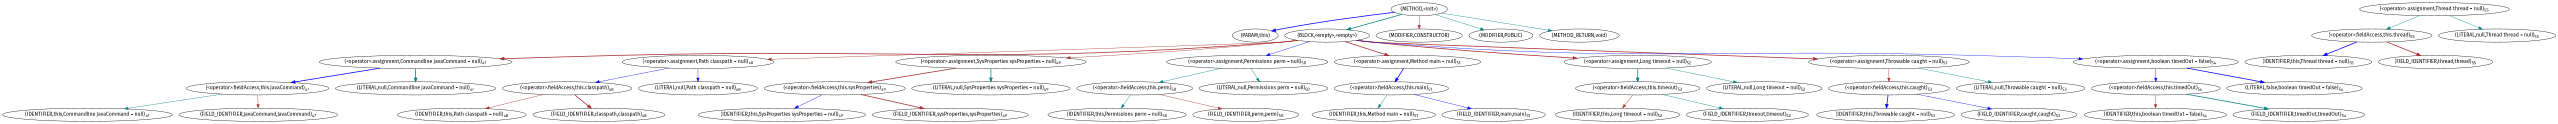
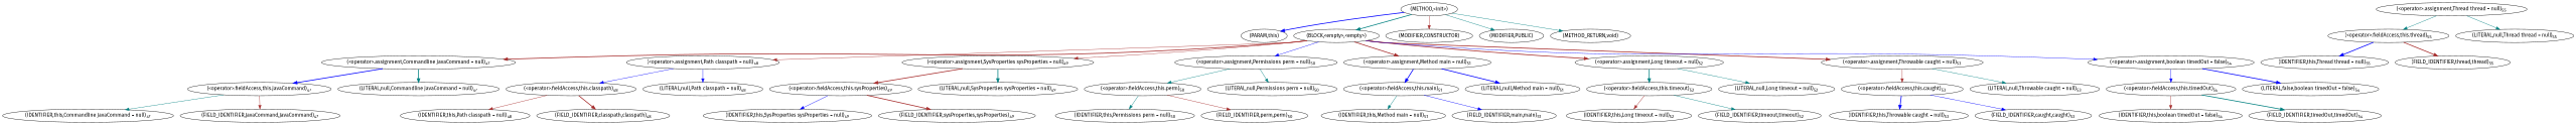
  digraph {
    fontname="Fira Sans"
    node [fontname="Fira Sans"]
    edge [color=teal fontname="Fira Sans" style=solid]
    n1 [label=<(METHOD,&lt;init&gt;)>]
    n2 [label=<(PARAM,this)>]
    n3 [label=<(BLOCK,&lt;empty&gt;,&lt;empty&gt;)>]
    n4 [label=<(MODIFIER,CONSTRUCTOR)>]
    n5 [label=<(MODIFIER,PUBLIC)>]
    n6 [label=<(METHOD_RETURN,void)>]
    n7 [label=<(&lt;operator&gt;.assignment,Commandline javaCommand = null)<SUB>47</SUB>>]
    n8 [label=<(&lt;operator&gt;.assignment,Path classpath = null)<SUB>48</SUB>>]
    n9 [label=<(&lt;operator&gt;.assignment,SysProperties sysProperties = null)<SUB>49</SUB>>]
    n10 [label=<(&lt;operator&gt;.assignment,Permissions perm = null)<SUB>50</SUB>>]
    n11 [label=<(&lt;operator&gt;.assignment,Method main = null)<SUB>51</SUB>>]
    n12 [label=<(&lt;operator&gt;.assignment,Long timeout = null)<SUB>52</SUB>>]
    n13 [label=<(&lt;operator&gt;.assignment,Throwable caught = null)<SUB>53</SUB>>]
    n14 [label=<(&lt;operator&gt;.assignment,boolean timedOut = false)<SUB>54</SUB>>]
    n15 [label=<(&lt;operator&gt;.fieldAccess,this.javaCommand)<SUB>47</SUB>>]
    n16 [label=<(LITERAL,null,Commandline javaCommand = null)<SUB>47</SUB>>]
    n17 [label=<(&lt;operator&gt;.fieldAccess,this.classpath)<SUB>48</SUB>>]
    n18 [label=<(LITERAL,null,Path classpath = null)<SUB>48</SUB>>]
    n19 [label=<(&lt;operator&gt;.fieldAccess,this.sysProperties)<SUB>49</SUB>>]
    n20 [label=<(LITERAL,null,SysProperties sysProperties = null)<SUB>49</SUB>>]
    n21 [label=<(&lt;operator&gt;.fieldAccess,this.perm)<SUB>50</SUB>>]
    n22 [label=<(LITERAL,null,Permissions perm = null)<SUB>50</SUB>>]
    n23 [label=<(&lt;operator&gt;.fieldAccess,this.main)<SUB>51</SUB>>]
+   n24 [label=<(LITERAL,null,Method main = null)<SUB>51</SUB>>]
    n25 [label=<(&lt;operator&gt;.fieldAccess,this.timeout)<SUB>52</SUB>>]
    n26 [label=<(LITERAL,null,Long timeout = null)<SUB>52</SUB>>]
    n27 [label=<(&lt;operator&gt;.fieldAccess,this.caught)<SUB>53</SUB>>]
    n28 [label=<(LITERAL,null,Throwable caught = null)<SUB>53</SUB>>]
    n29 [label=<(&lt;operator&gt;.fieldAccess,this.timedOut)<SUB>54</SUB>>]
    n30 [label=<(LITERAL,false,boolean timedOut = false)<SUB>54</SUB>>]
    n31 [label=<(&lt;operator&gt;.assignment,Thread thread = null)<SUB>55</SUB>>]
    n32 [label=<(&lt;operator&gt;.fieldAccess,this.thread)<SUB>55</SUB>>]
    n33 [label=<(LITERAL,null,Thread thread = null)<SUB>55</SUB>>]
    n34 [label=<(IDENTIFIER,this,Commandline javaCommand = null)<SUB>47</SUB>>]
    n35 [label=<(FIELD_IDENTIFIER,javaCommand,javaCommand)<SUB>47</SUB>>]
    n36 [label=<(IDENTIFIER,this,Path classpath = null)<SUB>48</SUB>>]
    n37 [label=<(FIELD_IDENTIFIER,classpath,classpath)<SUB>48</SUB>>]
    n38 [label=<(IDENTIFIER,this,SysProperties sysProperties = null)<SUB>49</SUB>>]
    n39 [label=<(FIELD_IDENTIFIER,sysProperties,sysProperties)<SUB>49</SUB>>]
    n40 [label=<(IDENTIFIER,this,Permissions perm = null)<SUB>50</SUB>>]
    n41 [label=<(FIELD_IDENTIFIER,perm,perm)<SUB>50</SUB>>]
    n42 [label=<(IDENTIFIER,this,Method main = null)<SUB>51</SUB>>]
    n43 [label=<(FIELD_IDENTIFIER,main,main)<SUB>51</SUB>>]
    n44 [label=<(IDENTIFIER,this,Long timeout = null)<SUB>52</SUB>>]
    n45 [label=<(FIELD_IDENTIFIER,timeout,timeout)<SUB>52</SUB>>]
    n46 [label=<(IDENTIFIER,this,Throwable caught = null)<SUB>53</SUB>>]
    n47 [label=<(FIELD_IDENTIFIER,caught,caught)<SUB>53</SUB>>]
    n48 [label=<(IDENTIFIER,this,boolean timedOut = false)<SUB>54</SUB>>]
    n49 [label=<(FIELD_IDENTIFIER,timedOut,timedOut)<SUB>54</SUB>>]
    n50 [label=<(IDENTIFIER,this,Thread thread = null)<SUB>55</SUB>>]
    n51 [label=<(FIELD_IDENTIFIER,thread,thread)<SUB>55</SUB>>]
    n1 -> n2 [color=blue style=bold]
    n1 -> n3 [style=bold]
    n1 -> n4 [color=brown]
    n1 -> n5
    n1 -> n6
    n3 -> n7 [color=brown style=bold]
    n3 -> n8 [color=brown]
    n3 -> n9 [color=brown]
    n3 -> n10 [color=blue]
    n3 -> n11 [color=brown style=bold]
    n3 -> n12 [color=brown style=bold]
    n3 -> n13 [color=brown style=bold]
    n3 -> n14 [color=blue]
    n7 -> n15 [color=blue style=bold]
    n7 -> n16 [style=bold]
    n8 -> n17 [color=blue]
    n8 -> n18 [color=blue]
    n9 -> n19 [color=brown style=bold]
    n9 -> n20 [style=bold]
    n10 -> n21
    n10 -> n22
    n11 -> n23 [color=blue style=bold]
+   n11 -> n24 [color=blue style=bold]
    n12 -> n25 [style=bold]
    n12 -> n26
    n13 -> n27 [color=brown]
    n13 -> n28
    n14 -> n29 [color=blue]
    n14 -> n30 [color=blue style=bold]
    n15 -> n34
    n15 -> n35 [color=brown]
    n17 -> n36 [color=brown]
    n17 -> n37 [color=brown style=bold]
    n19 -> n38 [color=blue]
    n19 -> n39 [color=brown style=bold]
    n21 -> n40
    n21 -> n41 [color=brown]
    n23 -> n42
    n23 -> n43 [color=blue]
    n25 -> n44 [color=brown]
    n25 -> n45
    n27 -> n46 [color=blue style=bold]
    n27 -> n47 [color=blue]
    n29 -> n48 [color=brown]
    n29 -> n49 [style=bold]
    n31 -> n32
    n31 -> n33
    n32 -> n50 [color=blue style=bold]
    n32 -> n51 [color=brown style=bold]
  }
